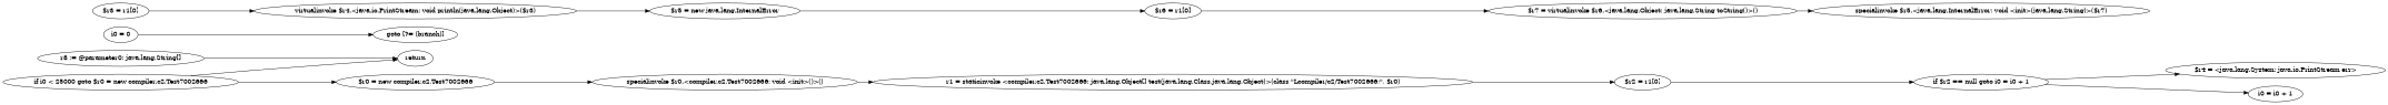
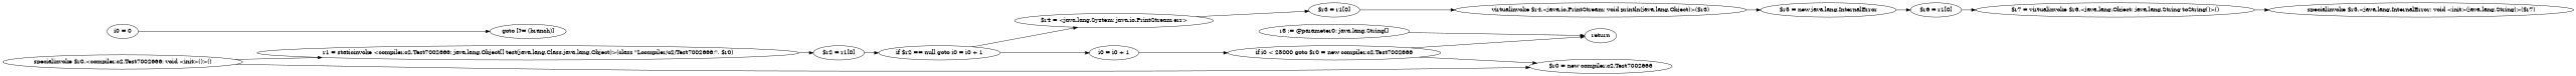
  digraph {
    rankdir=LR
    "r8 := @parameter0: java.lang.String[]"
    return
    "i0 = 0"
    "goto [?= (branch)]"
    "if i0 < 25000 goto $r0 = new compiler.c2.Test7002666"
    "$r0 = new compiler.c2.Test7002666"
    "specialinvoke $r0.<compiler.c2.Test7002666: void <init>()>()"
    "r1 = staticinvoke <compiler.c2.Test7002666: java.lang.Object[] test(java.lang.Class,java.lang.Object)>(class \"Lcompiler/c2/Test7002666;\", $r0)"
    "$r2 = r1[0]"
    "if $r2 == null goto i0 = i0 + 1"
    "$r4 = <java.lang.System: java.io.PrintStream err>"
    "i0 = i0 + 1"
    "$r3 = r1[0]"
    "virtualinvoke $r4.<java.io.PrintStream: void println(java.lang.Object)>($r3)"
    "$r5 = new java.lang.InternalError"
    "$r6 = r1[0]"
    "$r7 = virtualinvoke $r6.<java.lang.Object: java.lang.String toString()>()"
    "specialinvoke $r5.<java.lang.InternalError: void <init>(java.lang.String)>($r7)"
    "r8 := @parameter0: java.lang.String[]" -> return
    "i0 = 0" -> "goto [?= (branch)]"
    "if i0 < 25000 goto $r0 = new compiler.c2.Test7002666" -> return
    "if i0 < 25000 goto $r0 = new compiler.c2.Test7002666" -> "$r0 = new compiler.c2.Test7002666"
-   "$r0 = new compiler.c2.Test7002666" -> "specialinvoke $r0.<compiler.c2.Test7002666: void <init>()>()"
+   "specialinvoke $r0.<compiler.c2.Test7002666: void <init>()>()" -> "$r0 = new compiler.c2.Test7002666"
    "specialinvoke $r0.<compiler.c2.Test7002666: void <init>()>()" -> "r1 = staticinvoke <compiler.c2.Test7002666: java.lang.Object[] test(java.lang.Class,java.lang.Object)>(class \"Lcompiler/c2/Test7002666;\", $r0)"
    "r1 = staticinvoke <compiler.c2.Test7002666: java.lang.Object[] test(java.lang.Class,java.lang.Object)>(class \"Lcompiler/c2/Test7002666;\", $r0)" -> "$r2 = r1[0]"
    "$r2 = r1[0]" -> "if $r2 == null goto i0 = i0 + 1"
    "if $r2 == null goto i0 = i0 + 1" -> "$r4 = <java.lang.System: java.io.PrintStream err>"
    "if $r2 == null goto i0 = i0 + 1" -> "i0 = i0 + 1"
+   "$r4 = <java.lang.System: java.io.PrintStream err>" -> "$r3 = r1[0]"
+   "i0 = i0 + 1" -> "if i0 < 25000 goto $r0 = new compiler.c2.Test7002666"
    "$r3 = r1[0]" -> "virtualinvoke $r4.<java.io.PrintStream: void println(java.lang.Object)>($r3)"
    "virtualinvoke $r4.<java.io.PrintStream: void println(java.lang.Object)>($r3)" -> "$r5 = new java.lang.InternalError"
    "$r5 = new java.lang.InternalError" -> "$r6 = r1[0]"
    "$r6 = r1[0]" -> "$r7 = virtualinvoke $r6.<java.lang.Object: java.lang.String toString()>()"
    "$r7 = virtualinvoke $r6.<java.lang.Object: java.lang.String toString()>()" -> "specialinvoke $r5.<java.lang.InternalError: void <init>(java.lang.String)>($r7)"
  }
